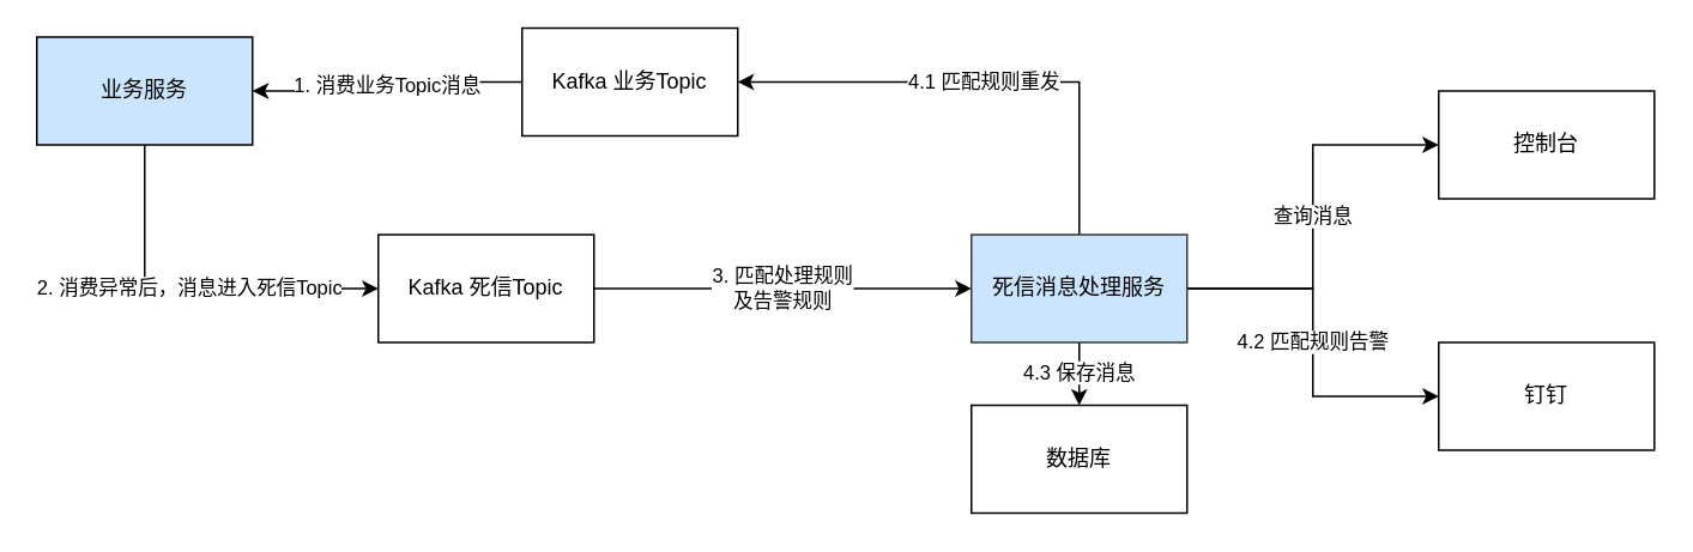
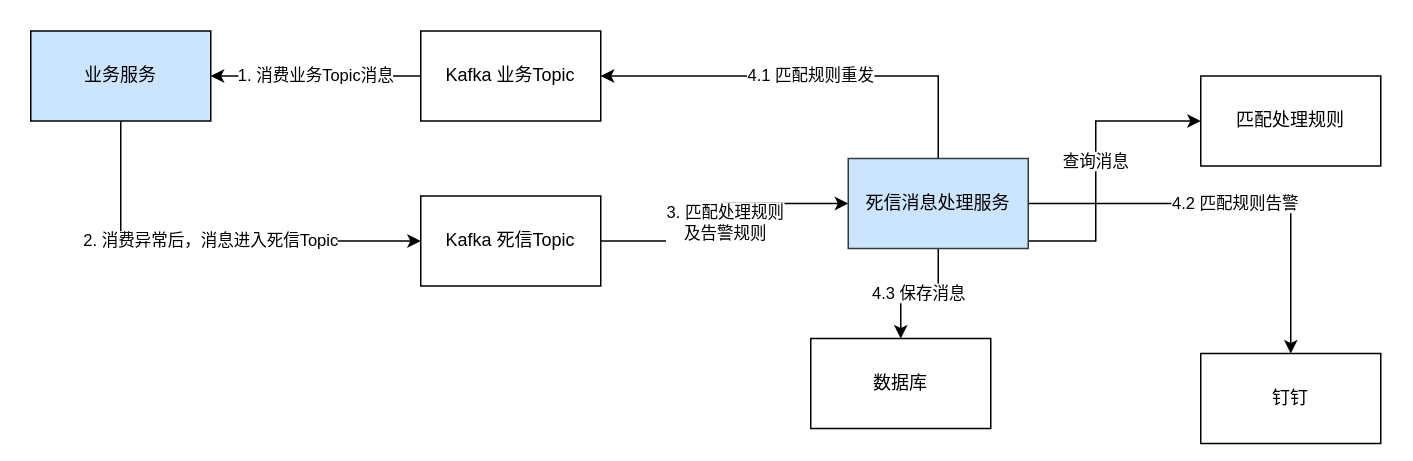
  <mxCell id="0" />
  <mxCell id="1" parent="0" />
  <mxCell id="2" value="1. 消费业务Topic消息" style="edgeStyle=orthogonalEdgeStyle;rounded=0;orthogonalLoop=1;jettySize=auto;html=1;startArrow=classic;startFill=1;endArrow=none;endFill=0;" edge="1" parent="1" source="4" target="5"><mxGeometry relative="1" as="geometry" /></mxCell>
  <mxCell id="3" value="2. 消费异常后，消息进入死信Topic" style="edgeStyle=orthogonalEdgeStyle;rounded=0;orthogonalLoop=1;jettySize=auto;html=1;exitX=0.5;exitY=1;exitDx=0;exitDy=0;entryX=0;entryY=0.5;entryDx=0;entryDy=0;" edge="1" parent="1" source="4" target="7"><mxGeometry relative="1" as="geometry" /></mxCell>
  <mxCell id="4" value="业务服务" style="rounded=0;whiteSpace=wrap;html=1;fillColor=#cce5ff;" vertex="1" parent="1"><mxGeometry x="20" y="20" width="120" height="60" as="geometry" /></mxCell>
- <mxCell id="5" value="Kafka 业务Topic" style="whiteSpace=wrap;html=1;rounded=0;" vertex="1" parent="1"><mxGeometry x="290" y="15" width="120" height="60" as="geometry" /></mxCell>
+ <mxCell id="5" value="Kafka 业务Topic" style="whiteSpace=wrap;html=1;rounded=0;" vertex="1" parent="1"><mxGeometry x="280" y="20" width="120" height="60" as="geometry" /></mxCell>
  <mxCell id="6" value="3. 匹配处理规则&lt;br&gt;及告警规则" style="edgeStyle=orthogonalEdgeStyle;rounded=0;orthogonalLoop=1;jettySize=auto;html=1;" edge="1" parent="1" source="7" target="12"><mxGeometry relative="1" as="geometry" /></mxCell>
- <mxCell id="7" value="Kafka 死信Topic" style="rounded=0;whiteSpace=wrap;html=1;" vertex="1" parent="1"><mxGeometry x="210" y="130" width="120" height="60" as="geometry" /></mxCell>
+ <mxCell id="7" value="Kafka 死信Topic" style="rounded=0;whiteSpace=wrap;html=1;" vertex="1" parent="1"><mxGeometry x="280" y="130" width="120" height="60" as="geometry" /></mxCell>
  <mxCell id="8" value="4.3 保存消息" style="edgeStyle=orthogonalEdgeStyle;rounded=0;orthogonalLoop=1;jettySize=auto;html=1;" edge="1" parent="1" source="12" target="13"><mxGeometry relative="1" as="geometry" /></mxCell>
  <mxCell id="9" value="4.1 匹配规则重发" style="edgeStyle=orthogonalEdgeStyle;rounded=0;orthogonalLoop=1;jettySize=auto;html=1;entryX=1;entryY=0.5;entryDx=0;entryDy=0;exitX=0.5;exitY=0;exitDx=0;exitDy=0;" edge="1" parent="1" source="12" target="5"><mxGeometry relative="1" as="geometry"><mxPoint x="600" y="50" as="targetPoint" /></mxGeometry></mxCell>
  <mxCell id="10" value="4.2 匹配规则告警" style="edgeStyle=orthogonalEdgeStyle;rounded=0;orthogonalLoop=1;jettySize=auto;html=1;" edge="1" parent="1" source="12" target="14"><mxGeometry relative="1" as="geometry" /></mxCell>
  <mxCell id="11" value="查询消息" style="edgeStyle=orthogonalEdgeStyle;rounded=0;orthogonalLoop=1;jettySize=auto;html=1;" edge="1" parent="1" source="12" target="15"><mxGeometry relative="1" as="geometry"><Array as="points"><mxPoint x="730" y="160" /><mxPoint x="730" y="80" /></Array></mxGeometry></mxCell>
- <mxCell id="12" value="死信消息处理服务" style="rounded=0;whiteSpace=wrap;html=1;fillColor=#cce5ff;strokeColor=#36393d;" vertex="1" parent="1"><mxGeometry x="540" y="130" width="120" height="60" as="geometry" /></mxCell>
+ <mxCell id="12" value="死信消息处理服务" style="rounded=0;whiteSpace=wrap;html=1;fillColor=#cce5ff;strokeColor=#36393d;" vertex="1" parent="1"><mxGeometry x="565" y="105" width="120" height="60" as="geometry" /></mxCell>
  <mxCell id="13" value="数据库" style="rounded=0;whiteSpace=wrap;html=1;" vertex="1" parent="1"><mxGeometry x="540" y="225" width="120" height="60" as="geometry" /></mxCell>
- <mxCell id="14" value="钉钉" style="rounded=0;whiteSpace=wrap;html=1;" vertex="1" parent="1"><mxGeometry x="800" y="190" width="120" height="60" as="geometry" /></mxCell>
- <mxCell id="15" value="控制台" style="rounded=0;whiteSpace=wrap;html=1;" vertex="1" parent="1"><mxGeometry x="800" y="50" width="120" height="60" as="geometry" /></mxCell>
+ <mxCell id="14" value="钉钉" style="rounded=0;whiteSpace=wrap;html=1;" vertex="1" parent="1"><mxGeometry x="800" y="235" width="120" height="60" as="geometry" /></mxCell>
+ <mxCell id="15" value="匹配处理规则" style="rounded=0;whiteSpace=wrap;html=1;" vertex="1" parent="1"><mxGeometry x="800" y="50" width="120" height="60" as="geometry" /></mxCell>
